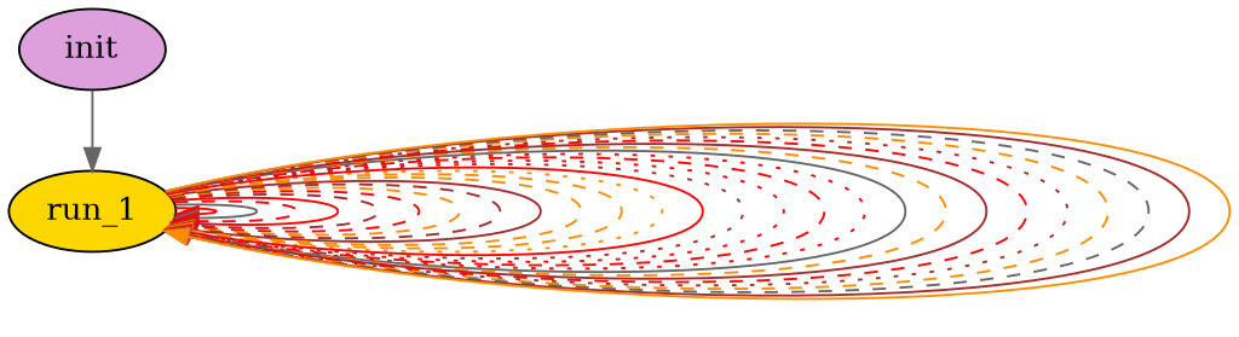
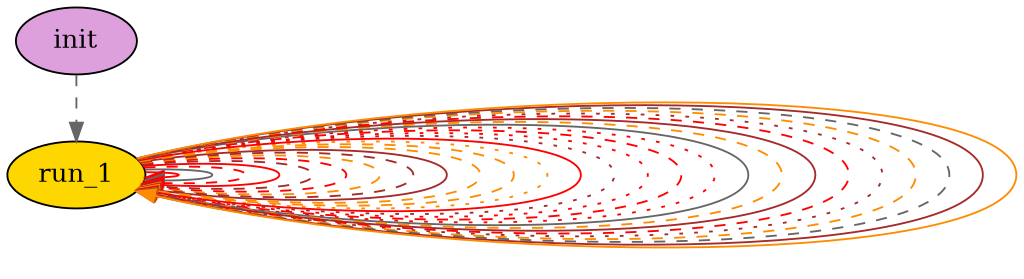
  digraph {
    rankdir=TD
    node [style=filled]
    edge [color=red style=dashed]
    n1 [label=" init " fillcolor=plum]
    n2 [label=run_1 fillcolor=gold]
-   n1 -> n2 [color=gray40 style=solid]
+   n1 -> n2 [color=gray40]
    n2 -> n2 [style=solid]
    n2 -> n2 [color=gray40 style=solid]
    n2 -> n2
    n2 -> n2 [style=solid]
    n2 -> n2 [color=brown]
    n2 -> n2
    n2 -> n2 [color=darkorange]
    n2 -> n2 [color=brown]
    n2 -> n2 [color=brown style=solid]
    n2 -> n2 [color=darkorange]
    n2 -> n2 [color=darkorange]
    n2 -> n2 [color=darkorange style=dotted]
    n2 -> n2 [style=solid]
    n2 -> n2 [color=brown style=dotted]
    n2 -> n2 [style=dotted]
    n2 -> n2
    n2 -> n2 [style=dotted]
    n2 -> n2 [color=gray40 style=solid]
    n2 -> n2 [color=darkorange]
    n2 -> n2 [color=brown style=solid]
    n2 -> n2
    n2 -> n2 [color=brown style=dotted]
    n2 -> n2 [color=darkorange]
    n2 -> n2 [color=gray40]
    n2 -> n2 [color=brown style=solid]
    n2 -> n2 [color=darkorange style=solid]
  }
